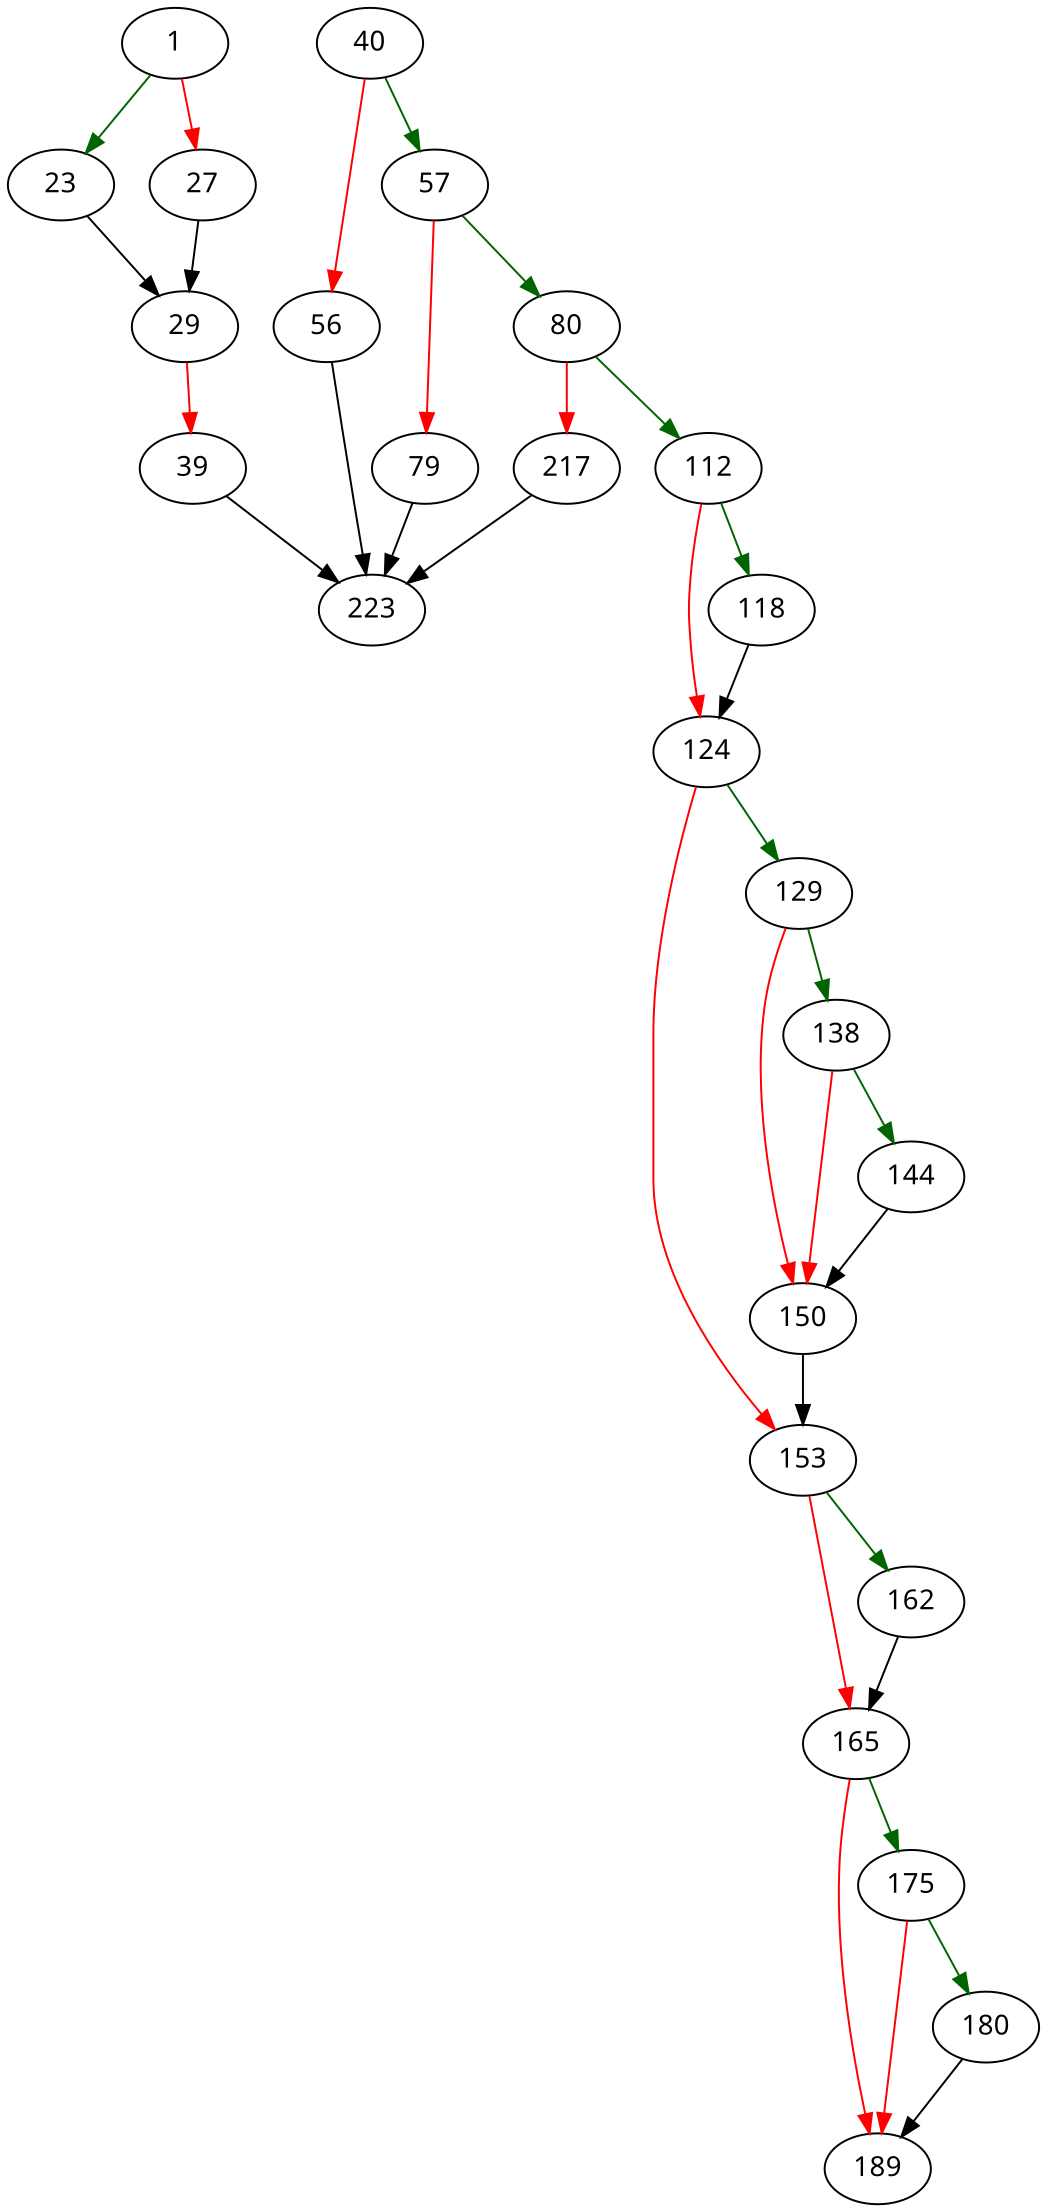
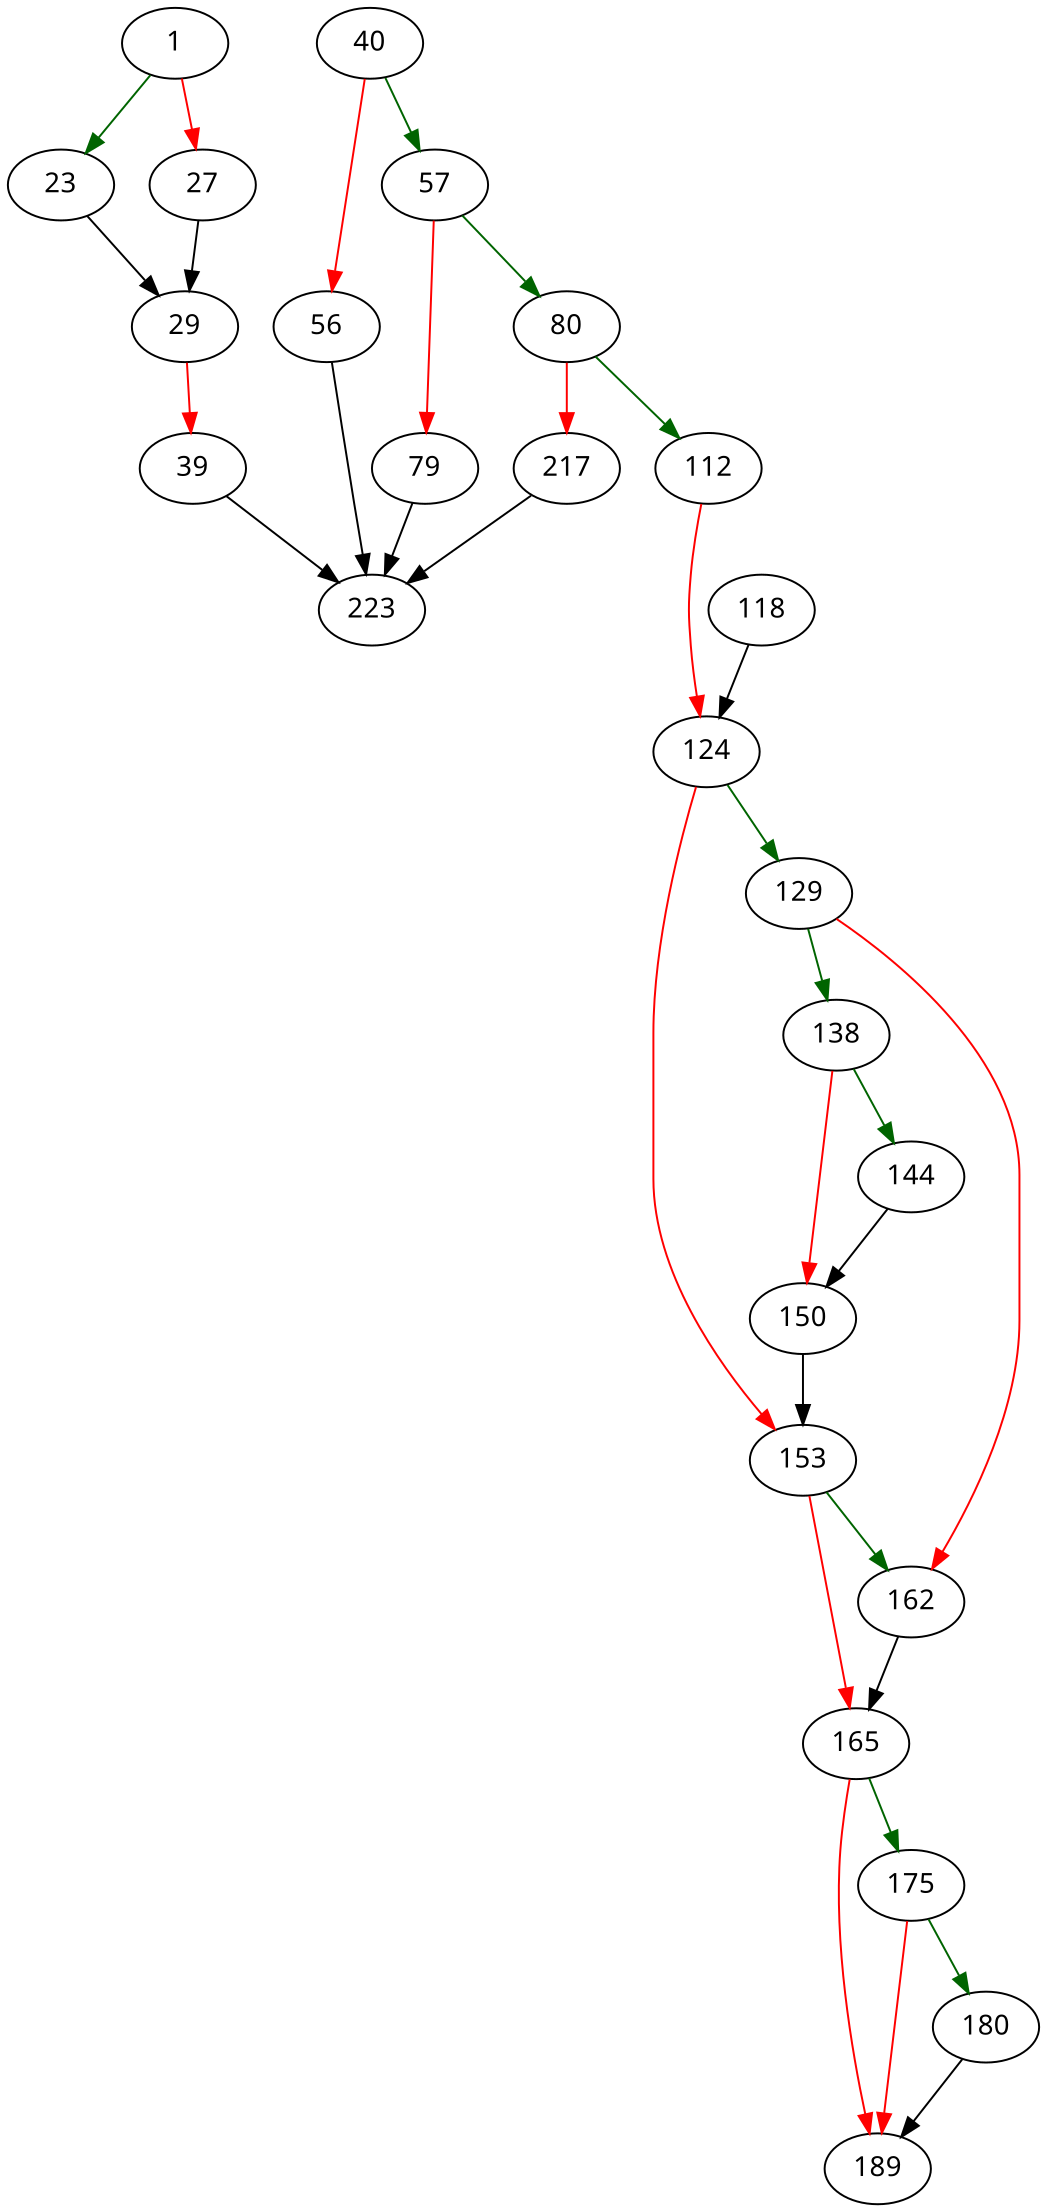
  strict digraph {
    fontname="Noto Sans"
    node [fontname="Noto Sans"]
    edge [color=red cond=false fontname="Noto Sans"]
    n1 [entry=true label=1]
    23
    27
    29
    39
    40
    57
    56
    223
    80
    79
    112
    217
    n14 [label=118]
    124
    129
    153
    138
    150
    162
    165
    144
    175
    189
    180
    n1 -> 23 [color=darkgreen cond=true]
    n1 -> 27
    23 -> 29 [color="" cond=""]
    27 -> 29 [color="" cond=""]
    29 -> 39
    39 -> 223 [color="" cond=""]
    40 -> 57 [color=darkgreen cond=true]
    40 -> 56
    57 -> 80 [color=darkgreen cond=true]
    57 -> 79
    56 -> 223 [color="" cond=""]
    80 -> 112 [color=darkgreen cond=true]
    80 -> 217
    79 -> 223 [color="" cond=""]
-   112 -> n14 [color=darkgreen cond=true]
    112 -> 124
    217 -> 223 [color="" cond=""]
    n14 -> 124 [color="" cond=""]
    124 -> 129 [color=darkgreen cond=true]
    124 -> 153
    129 -> 138 [color=darkgreen cond=true]
-   129 -> 150
+   129 -> 162
    153 -> 162 [color=darkgreen cond=true]
    153 -> 165
    138 -> 150
    138 -> 144 [color=darkgreen cond=true]
    150 -> 153 [color="" cond=""]
    162 -> 165 [color="" cond=""]
    165 -> 175 [color=darkgreen cond=true]
    165 -> 189
    144 -> 150 [color="" cond=""]
    175 -> 189
    175 -> 180 [color=darkgreen cond=true]
    180 -> 189 [color="" cond=""]
  }
